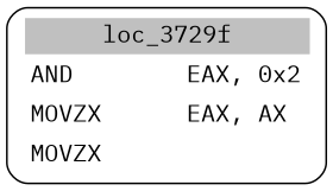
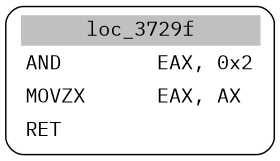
  digraph {
    fontname="IBM Plex Mono"
-   n1 [fontname="IBM Plex Mono" label=<<table border="0" cellborder="0" cellpadding="3"><tr><td align="center" colspan="2" bgcolor="grey">loc_3729f</td></tr><tr><td align="left">AND        EAX, 0x2</td></tr><tr><td align="left">MOVZX      EAX, AX</td></tr><tr><td align="left">MOVZX        </td></tr></table>> shape=Mrecord]
+   n1 [fontname="IBM Plex Mono" label=<<table border="0" cellborder="0" cellpadding="3"><tr><td align="center" colspan="2" bgcolor="grey">loc_3729f</td></tr><tr><td align="left">AND        EAX, 0x2</td></tr><tr><td align="left">MOVZX      EAX, AX</td></tr><tr><td align="left">RET        </td></tr></table>> shape=Mrecord]
  }
